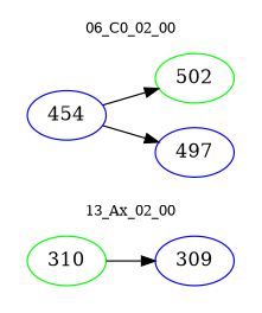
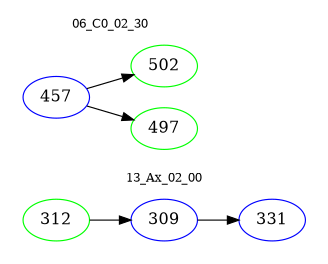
  digraph {
    rankdir=LR
    node [color=green]
    edge [color=black]
-   n1 [label=310]
+   n1 [label=312]
    n2 [color=blue label=309]
-   n4 [color=blue label=497]
-   n5 [color=blue label=454]
+   n3 [color=blue label=331]
+   n4 [label=497]
+   n5 [color=blue label=457]
    n6 [label=502]
    subgraph cluster_1 {
      color=white
      fontsize=10
      label="13_Ax_02_00"
      n1
      n2
+     n3
    }
    subgraph cluster_2 {
      color=white
      fontsize=10
-     label="06_C0_02_00"
+     label="06_C0_02_30"
      n4
      n5
      n6
    }
    n1 -> n2
+   n2 -> n3
    n5 -> n4
    n5 -> n6
  }
